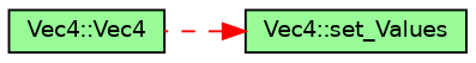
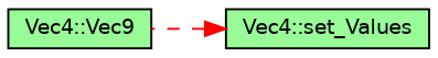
  digraph {
    rankdir=RL
    fontname="DejaVu Sans"
    node [color=black fillcolor=palegreen fontname="DejaVu Sans" fontsize=10 shape=record style=filled]
    n1 [fontcolor=black height=0.2 label="Vec4::set_Values" width=0.4]
-   n2 [height=0.2 label="Vec4::Vec4" width=0.4]
+   n2 [height=0.2 label="Vec4::Vec9" width=0.4]
    n1 -> n2 [color=red dir=back fontname="DejaVu Sans" fontsize=10 labelfontname=Helvetica labelfontsize=10 style=dashed]
  }
